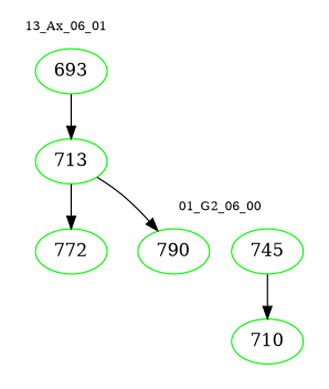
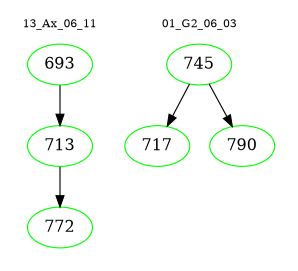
  digraph {
    node [color=green]
    edge [color=black]
    n1 [label=713]
    n2 [label=693]
    n3 [label=772]
    n4 [label=745]
-   n5 [label=710]
+   n5 [label=717]
    n6 [label=790]
    subgraph cluster_1 {
      color=white
      fontsize=10
-     label="13_Ax_06_01"
+     label="13_Ax_06_11"
      n1
      n2
      n3
    }
    subgraph cluster_2 {
      color=white
      fontsize=10
-     label="01_G2_06_00"
+     label="01_G2_06_03"
      n4
      n5
      n6
    }
    n1 -> n3
    n2 -> n1
    n4 -> n5
-   n1 -> n6
+   n4 -> n6
  }
